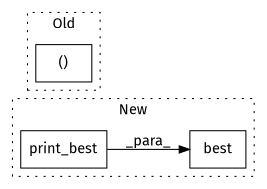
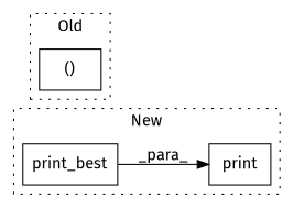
  digraph {
    rankdir=LR
    fontname="Fira Sans"
    node [a=32 shape=box fontname="Fira Sans"]
    n1 [l="11,1" label=print_best s="2971,2997"]
-   n2 [l="6,1" label=best s="2960,2998"]
+   n2 [l="6,1" label=print s="2960,2998"]
    n3 [a=106 l=20 label="()" s=1658]
    subgraph cluster_1 {
      label=New
      style=dotted
      n1
      n2
    }
    subgraph cluster_2 {
      label=Old
      style=dotted
      n3
    }
    n1 -> n2 [label=_para_ fontname="Fira Sans"]
  }
